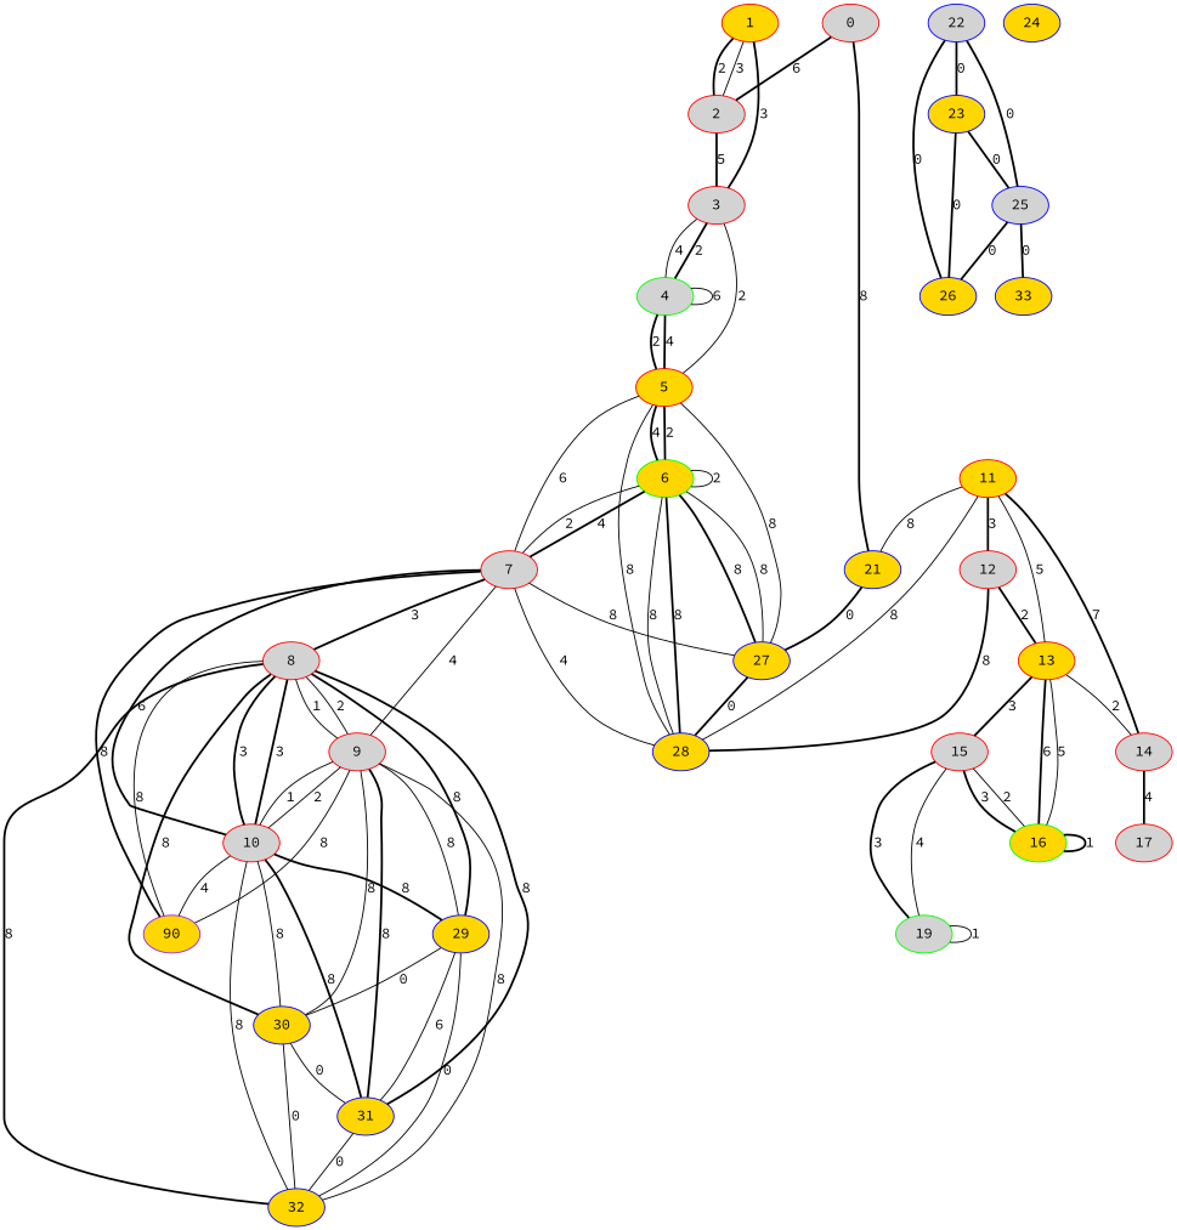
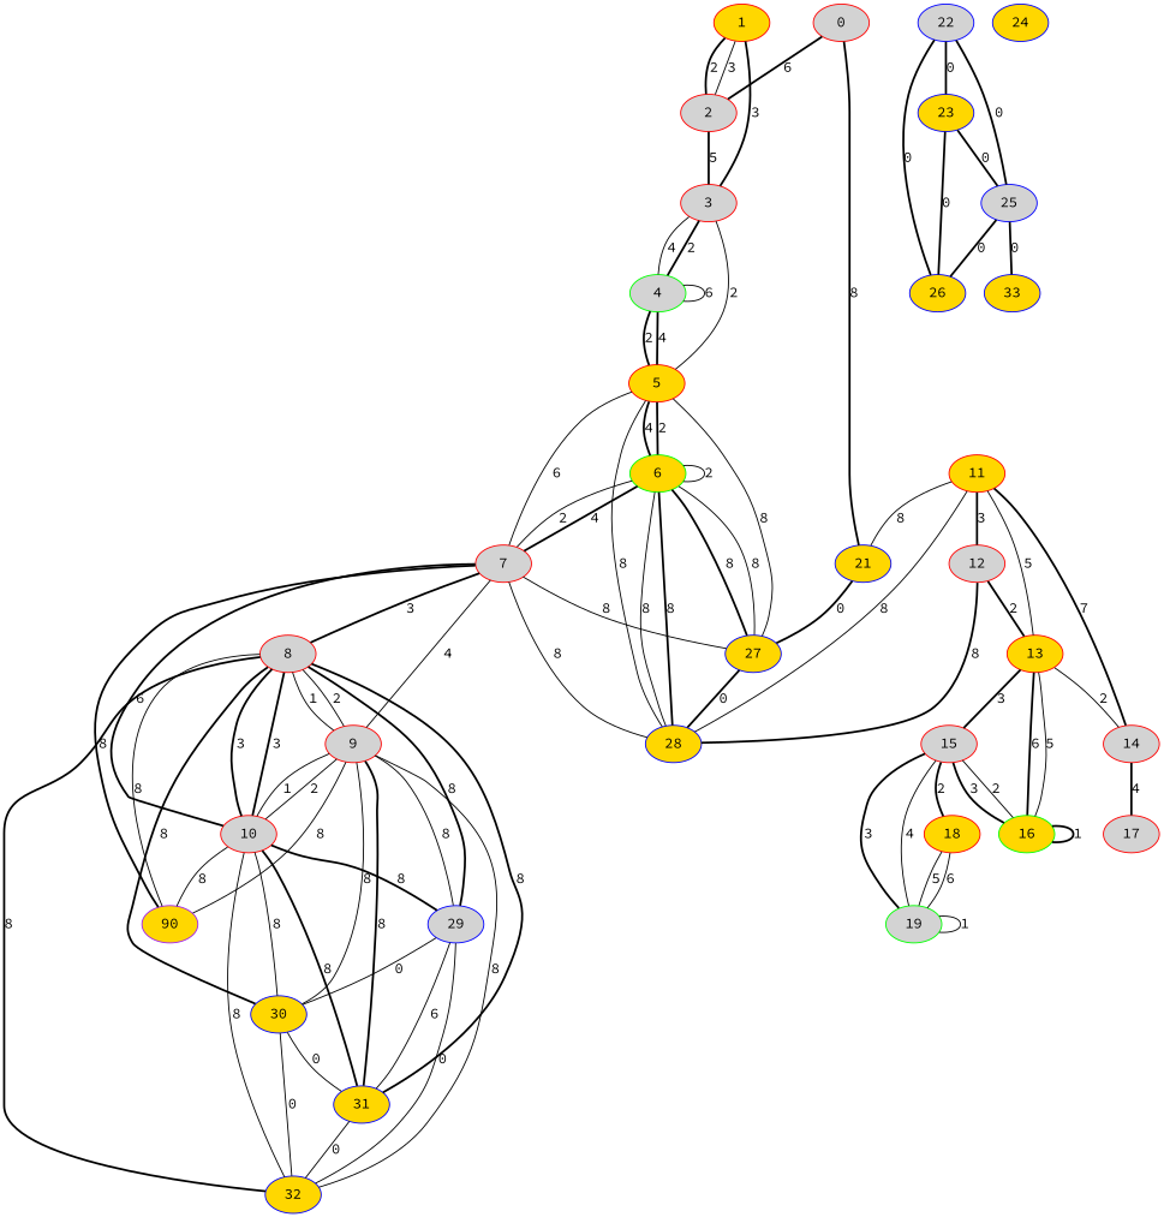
  graph {
    fontname="Source Code Pro"
    node [color=red fillcolor=gold fontname="Source Code Pro" style=filled weight=1]
    edge [fontname="Source Code Pro" style=bold]
    0 [fillcolor=lightgrey]
    2 [fillcolor=lightgrey]
    21 [color=blue weight=3]
    1
    3 [fillcolor=lightgrey]
    27 [color=blue weight=3]
    4 [color=green fillcolor=lightgrey weight=2]
    5
    6 [color=green weight=2]
    7 [fillcolor=lightgrey]
    28 [color=blue weight=3]
    8 [fillcolor=lightgrey]
    9 [fillcolor=lightgrey]
    10 [fillcolor=lightgrey]
    n15 [color=purple label=90 weight=4]
-   29 [color=blue weight=3]
+   29 [color=blue fillcolor=lightgrey weight=3]
    30 [color=blue weight=3]
    31 [color=blue weight=3]
    32 [color=blue weight=3]
    11
    12 [fillcolor=lightgrey]
    13
    14 [fillcolor=lightgrey]
    15 [fillcolor=lightgrey]
    16 [color=green weight=2]
    17 [fillcolor=lightgrey]
+   18
    19 [color=green fillcolor=lightgrey weight=2]
    22 [color=blue fillcolor=lightgrey weight=3]
    23 [color=blue weight=3]
    25 [color=blue fillcolor=lightgrey weight=3]
    26 [color=blue weight=3]
    33 [color=blue weight=3]
    24 [color=blue weight=3]
    0 -- 2 [label=6]
    0 -- 21 [label=8]
    2 -- 3 [label=5]
    21 -- 27 [label=0]
    1 -- 2 [label=2]
    1 -- 2 [label=3 style=solid]
    1 -- 3 [label=3]
    3 -- 4 [label=2]
    3 -- 4 [label=4 style=solid]
    3 -- 5 [label=2 style=solid]
    27 -- 28 [label=0]
    4 -- 4 [label=6 style=solid]
    4 -- 5 [label=4]
    4 -- 5 [label=2]
    5 -- 27 [label=8 style=solid]
    5 -- 6 [label=2]
    5 -- 6 [label=4]
    5 -- 7 [label=6 style=solid]
    5 -- 28 [label=8 style=solid]
    6 -- 27 [label=8]
    6 -- 27 [label=8 style=solid]
    6 -- 6 [label=2 style=solid]
    6 -- 7 [label=4]
    6 -- 7 [label=2 style=solid]
    6 -- 28 [label=8 style=solid]
    6 -- 28 [label=8]
    7 -- 27 [label=8 style=solid]
-   7 -- 28 [label=4 style=solid]
+   7 -- 28 [label=8 style=solid]
    7 -- 8 [label=3]
    7 -- 9 [label=4 style=solid]
    7 -- 10 [label=6]
    7 -- n15 [label=8]
    8 -- 9 [label=2 style=solid]
    8 -- 9 [label=1 style=solid]
    8 -- 10 [label=3]
    8 -- 10 [label=3]
    8 -- n15 [label=8 style=solid]
    8 -- 29 [label=8]
    8 -- 30 [label=8]
    8 -- 31 [label=8]
    8 -- 32 [label=8]
    9 -- 10 [label=1 style=solid]
    9 -- 10 [label=2 style=solid]
    9 -- n15 [label=8 style=solid]
    9 -- 29 [label=8 style=solid]
    9 -- 30 [label=8 style=solid]
    9 -- 31 [label=8]
    9 -- 32 [label=8 style=solid]
-   10 -- n15 [label=4 style=solid]
+   10 -- n15 [label=8 style=solid]
    10 -- 29 [label=8]
    10 -- 30 [label=8 style=solid]
    10 -- 31 [label=8]
    10 -- 32 [label=8 style=solid]
    29 -- 30 [label=0 style=solid]
    29 -- 31 [label=6 style=solid]
    29 -- 32 [label=0 style=solid]
    30 -- 31 [label=0 style=solid]
    30 -- 32 [label=0 style=solid]
    31 -- 32 [label=0 style=solid]
    11 -- 21 [label=8 style=solid]
    11 -- 28 [label=8 style=solid]
    11 -- 12 [label=3]
    11 -- 13 [label=5 style=solid]
    11 -- 14 [label=7]
    12 -- 28 [label=8]
    12 -- 13 [label=2]
    13 -- 14 [label=2 style=solid]
    13 -- 15 [label=3]
    13 -- 16 [label=5 style=solid]
    13 -- 16 [label=6]
    14 -- 17 [label=4]
    15 -- 16 [label=2 style=solid]
    15 -- 16 [label=3]
+   15 -- 18 [label=2]
    15 -- 19 [label=3]
    15 -- 19 [label=4 style=solid]
    16 -- 16 [label=1]
+   18 -- 19 [label=5 style=solid]
+   18 -- 19 [label=6 style=solid]
    19 -- 19 [label=1 style=solid]
    22 -- 23 [label=0]
    22 -- 25 [label=0]
    22 -- 26 [label=0]
    23 -- 25 [label=0]
    23 -- 26 [label=0]
    25 -- 26 [label=0]
    25 -- 33 [label=0]
  }
